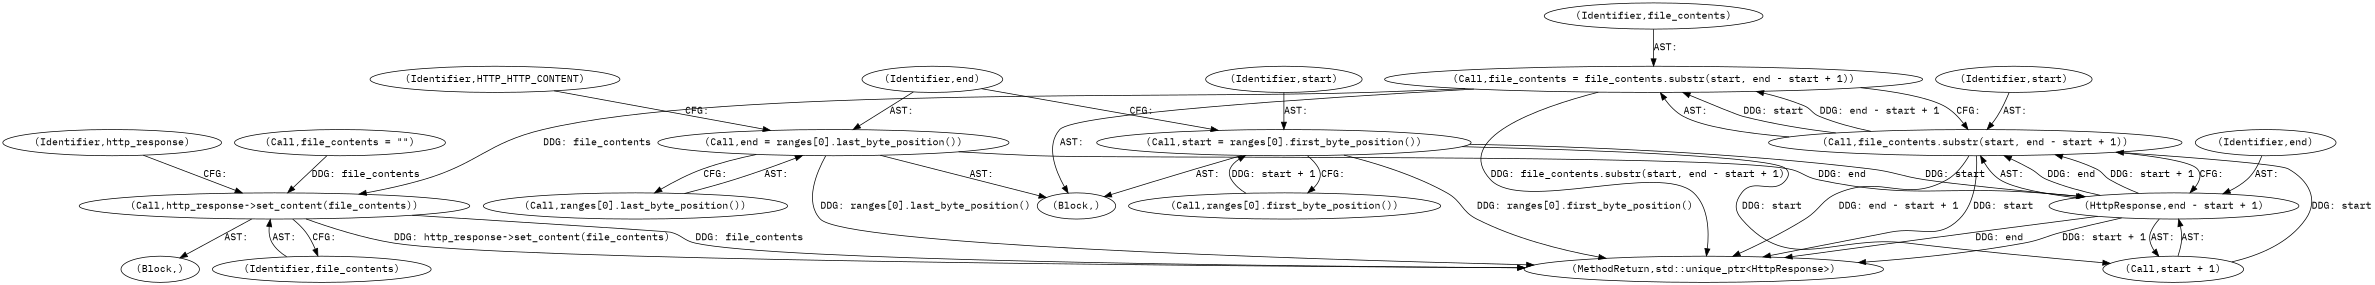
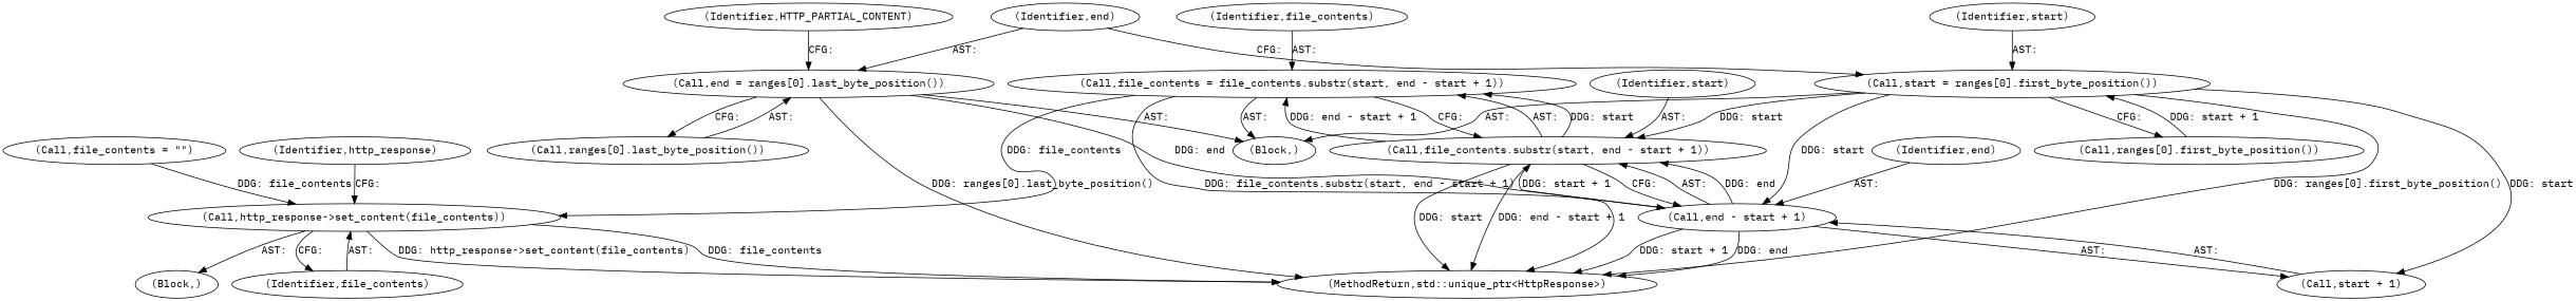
  digraph {
    fontname="IBM Plex Mono"
    node [fontname="IBM Plex Mono"]
    edge [fontname="IBM Plex Mono"]
    n1 [label="(Call,file_contents = file_contents.substr(start, end - start + 1))"]
    n2 [label="(Call,file_contents.substr(start, end - start + 1))"]
    n3 [label="(Call,http_response->set_content(file_contents))"]
    n4 [label="(MethodReturn,std::unique_ptr<HttpResponse>)"]
    n5 [label="(Block,)"]
-   n6 [label="(HttpResponse,end - start + 1)"]
+   n6 [label="(Call,end - start + 1)"]
    n7 [label="(Block,)"]
    n8 [label="(Identifier,file_contents)"]
    n9 [label="(Call,start + 1)"]
    n10 [label="(Call,start = ranges[0].first_byte_position())"]
    n11 [label="(Call,ranges[0].first_byte_position())"]
    n12 [label="(Call,end = ranges[0].last_byte_position())"]
    n13 [label="(Call,ranges[0].last_byte_position())"]
    n14 [label="(Identifier,start)"]
-   n15 [label="(Identifier,HTTP_HTTP_CONTENT)"]
+   n15 [label="(Identifier,HTTP_PARTIAL_CONTENT)"]
    n16 [label="(Call,file_contents = \"\")"]
    n17 [label="(Identifier,start)"]
    n18 [label="(Identifier,end)"]
    n19 [label="(Identifier,file_contents)"]
    n20 [label="(Identifier,end)"]
    n21 [label="(Identifier,http_response)"]
    n1 -> n2 [label="CFG: "]
    n1 -> n3 [label="DDG: file_contents"]
    n1 -> n4 [label="DDG: file_contents.substr(start, end - start + 1)"]
    n1 -> n5 [label="AST: "]
    n2 -> n1 [label="AST: "]
    n2 -> n1 [label="DDG: start"]
    n2 -> n1 [label="DDG: end - start + 1"]
    n2 -> n4 [label="DDG: end - start + 1"]
    n2 -> n4 [label="DDG: start"]
    n2 -> n6 [label="CFG: "]
    n3 -> n4 [label="DDG: http_response->set_content(file_contents)"]
    n3 -> n4 [label="DDG: file_contents"]
    n3 -> n7 [label="AST: "]
    n3 -> n8 [label="CFG: "]
    n6 -> n2 [label="AST: "]
    n6 -> n2 [label="DDG: end"]
    n6 -> n2 [label="DDG: start + 1"]
    n6 -> n4 [label="DDG: end"]
    n6 -> n4 [label="DDG: start + 1"]
    n6 -> n9 [label="AST: "]
    n8 -> n3 [label="AST: "]
    n9 -> n6 [label="AST: "]
-   n9 -> n2 [label="DDG: start"]
+   n10 -> n2 [label="DDG: start"]
    n10 -> n4 [label="DDG: ranges[0].first_byte_position()"]
    n10 -> n5 [label="AST: "]
    n10 -> n6 [label="DDG: start"]
    n10 -> n9 [label="DDG: start"]
    n10 -> n11 [label="CFG: "]
    n11 -> n10 [label="DDG: start + 1"]
    n12 -> n4 [label="DDG: ranges[0].last_byte_position()"]
    n12 -> n5 [label="AST: "]
    n12 -> n6 [label="DDG: end"]
    n12 -> n13 [label="CFG: "]
    n13 -> n12 [label="AST: "]
    n14 -> n2 [label="AST: "]
    n15 -> n12 [label="CFG: "]
    n16 -> n3 [label="DDG: file_contents"]
    n17 -> n10 [label="AST: "]
    n18 -> n10 [label="CFG: "]
    n18 -> n12 [label="AST: "]
    n19 -> n1 [label="AST: "]
    n20 -> n6 [label="AST: "]
    n21 -> n3 [label="CFG: "]
  }
